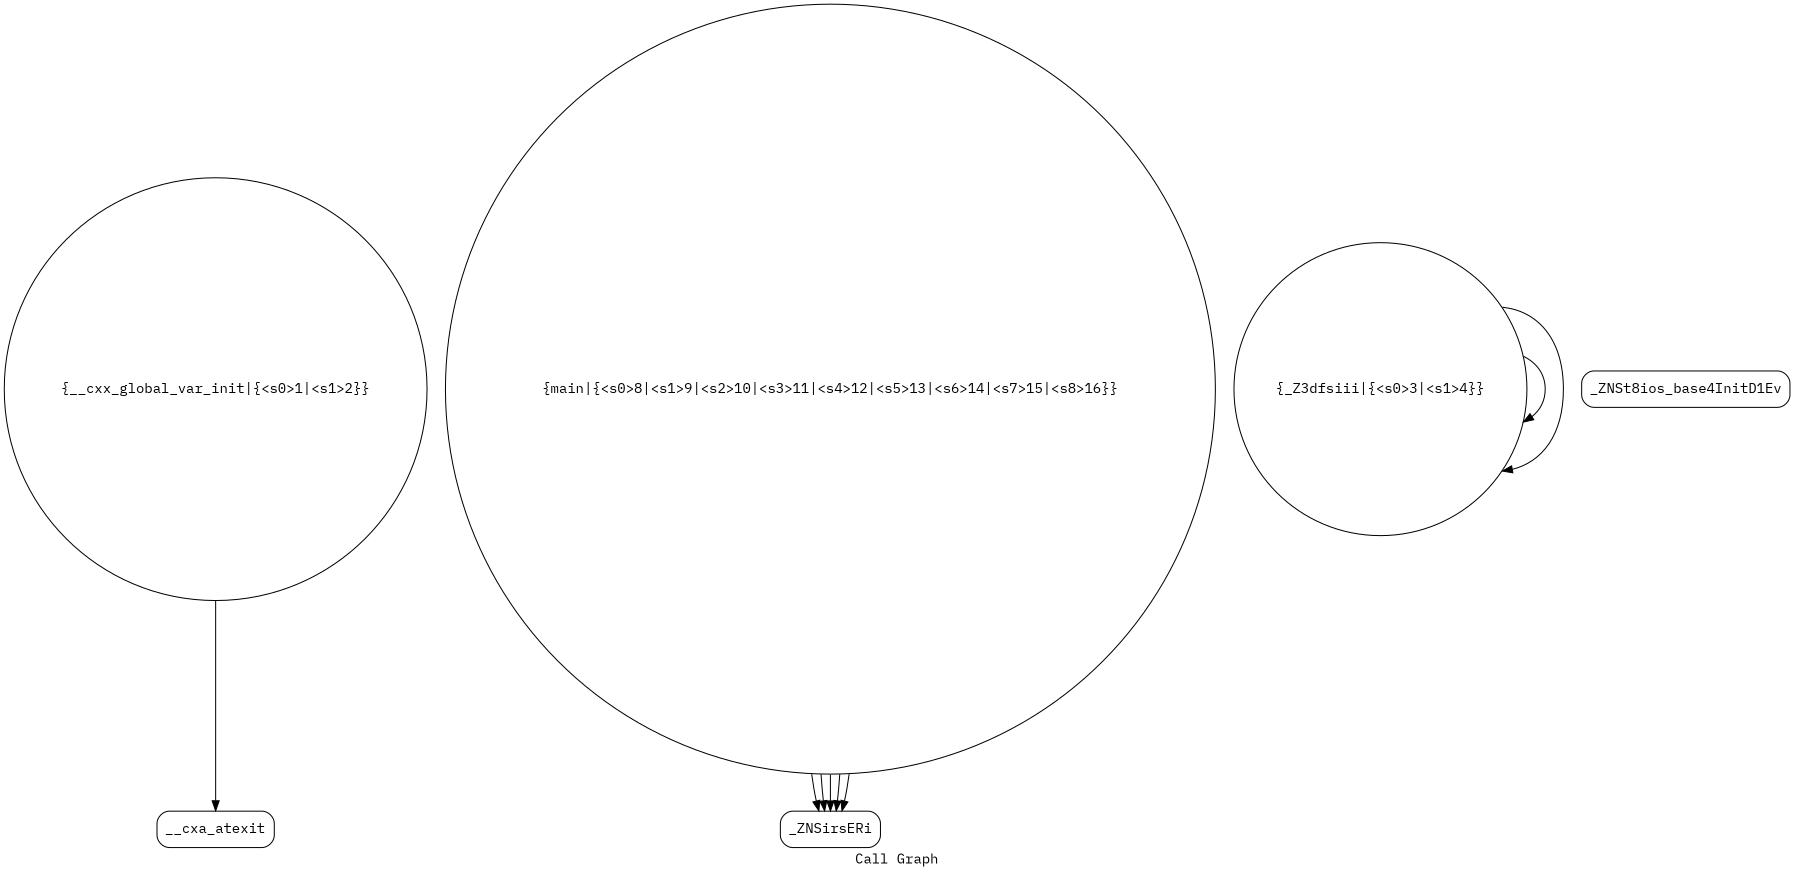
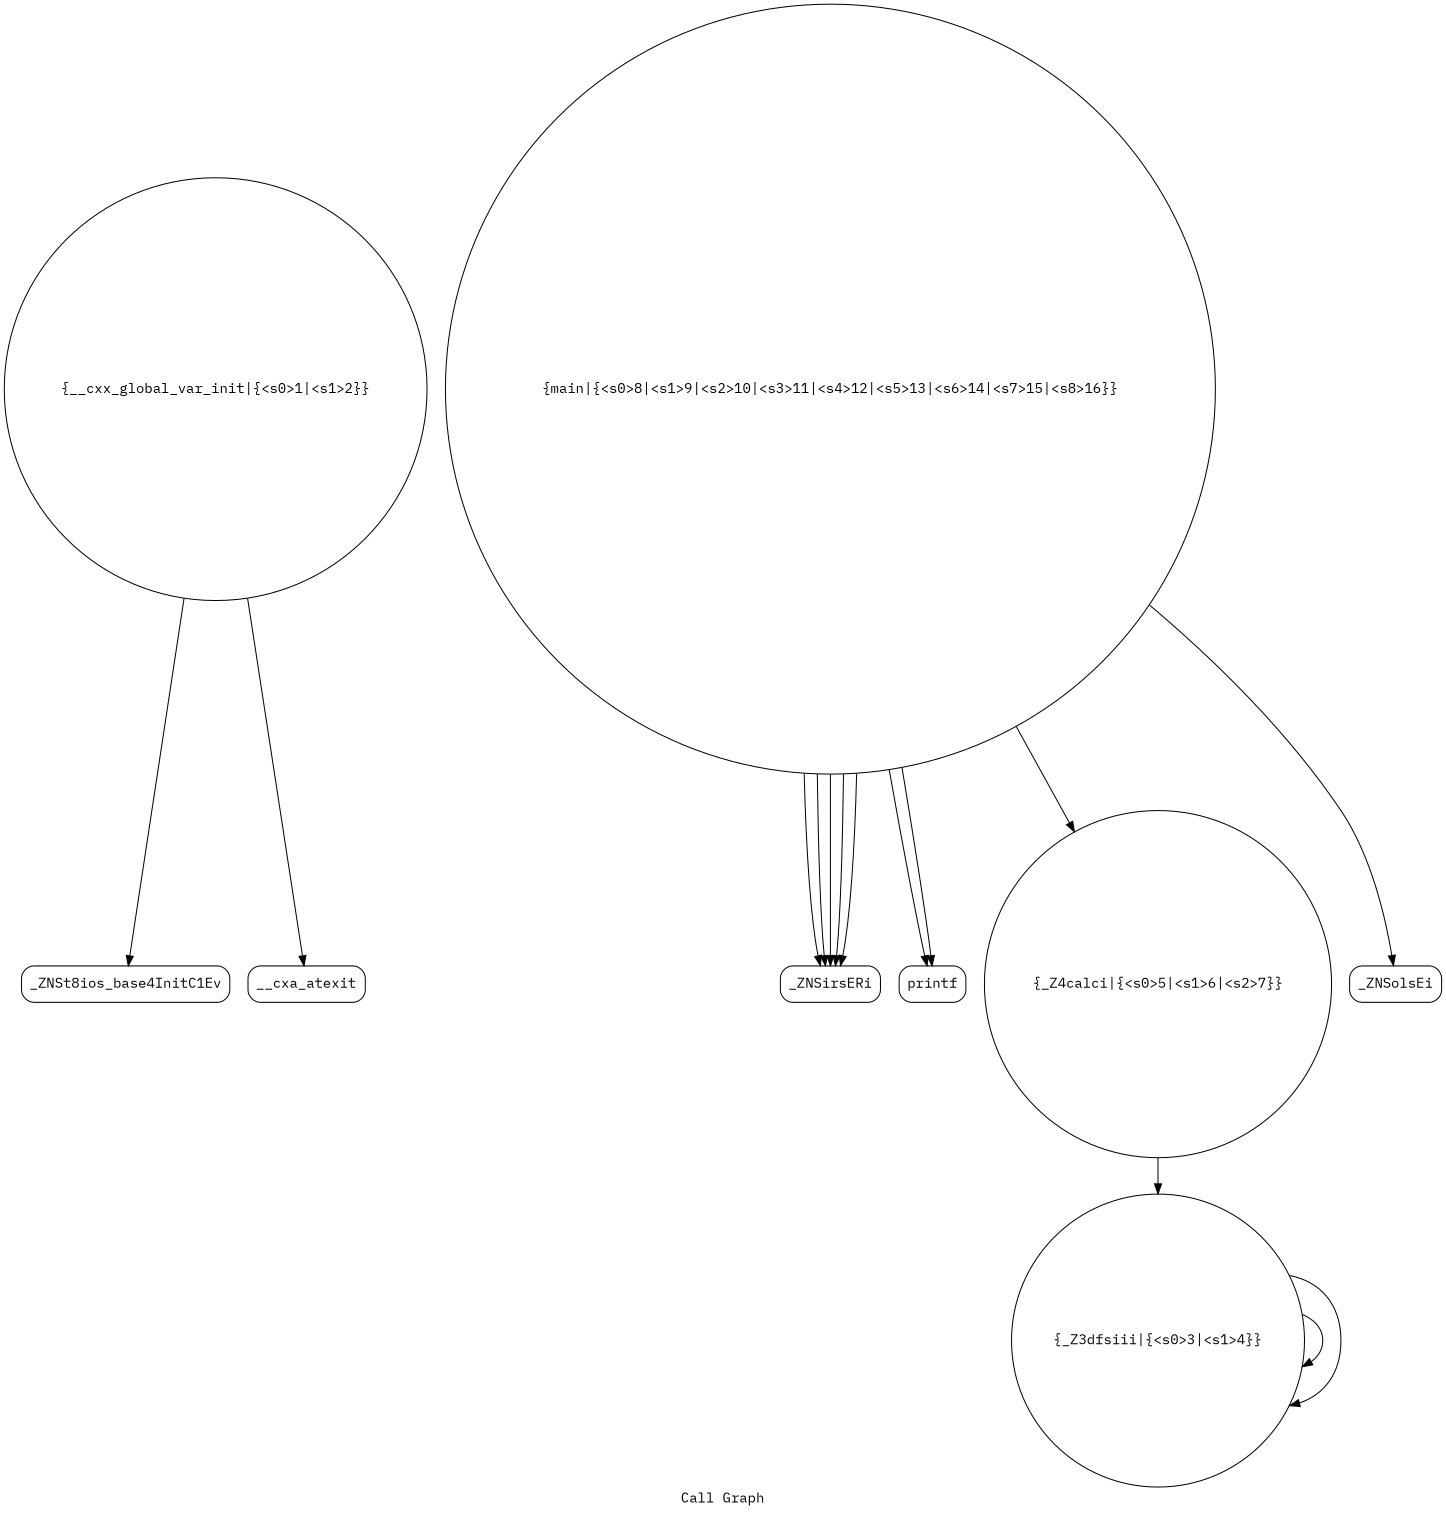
  digraph {
    fontname="IBM Plex Mono"
    label="Call Graph"
    node [fontname="IBM Plex Mono" shape=Mrecord]
    edge [color=black fontname="IBM Plex Mono" tailport=s0]
    n1 [label="{__cxx_global_var_init|{<s0>1|<s1>2}}" shape=circle]
+   n2 [label="{_ZNSt8ios_base4InitC1Ev}"]
    n3 [label="{__cxa_atexit}"]
    n4 [label="{main|{<s0>8|<s1>9|<s2>10|<s3>11|<s4>12|<s5>13|<s6>14|<s7>15|<s8>16}}" shape=circle]
    n5 [label="{_ZNSirsERi}"]
+   n6 [label="{printf}"]
+   n7 [label="{_Z4calci|{<s0>5|<s1>6|<s2>7}}" shape=circle]
+   n8 [label="{_ZNSolsEi}"]
    n9 [label="{_Z3dfsiii|{<s0>3|<s1>4}}" shape=circle]
-   n10 [label="{_ZNSt8ios_base4InitD1Ev}"]
+   n1 -> n2
    n1 -> n3 [tailport=s1]
    n4 -> n5
    n4 -> n5 [tailport=s2]
    n4 -> n5 [tailport=s3]
    n4 -> n5 [tailport=s4]
    n4 -> n5 [tailport=s5]
+   n4 -> n6 [tailport=s1]
+   n4 -> n6 [tailport=s8]
+   n4 -> n7 [tailport=s6]
+   n4 -> n8 [tailport=s7]
+   n7 -> n9 [tailport=s2]
    n9 -> n9
    n9 -> n9 [tailport=s1]
  }
